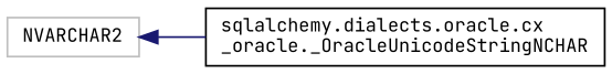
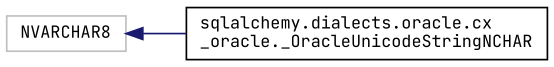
  digraph {
    rankdir=LR
    fontname="JetBrains Mono"
    node [fillcolor=white fontname="JetBrains Mono" fontsize=10 shape=record style=filled]
-   n1 [color=grey75 height=0.2 label=NVARCHAR2 width=0.4]
+   n1 [color=grey75 height=0.2 label=NVARCHAR8 width=0.4]
    n2 [color=black height=0.2 label="sqlalchemy.dialects.oracle.cx\l_oracle._OracleUnicodeStringNCHAR" width=0.4]
    n1 -> n2 [color=midnightblue dir=back fontname="JetBrains Mono" fontsize=10 labelfontname=Helvetica labelfontsize=10 style=solid]
  }
